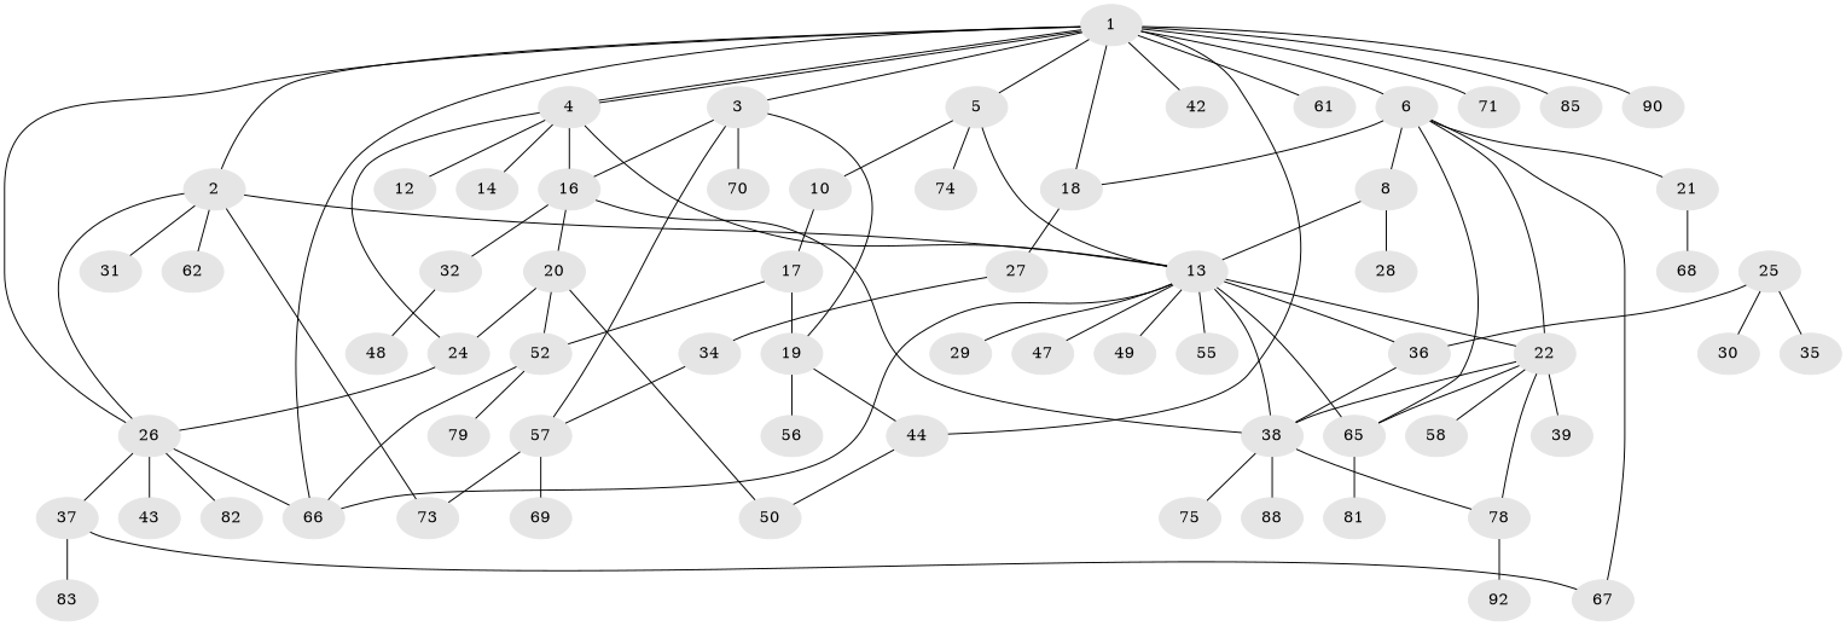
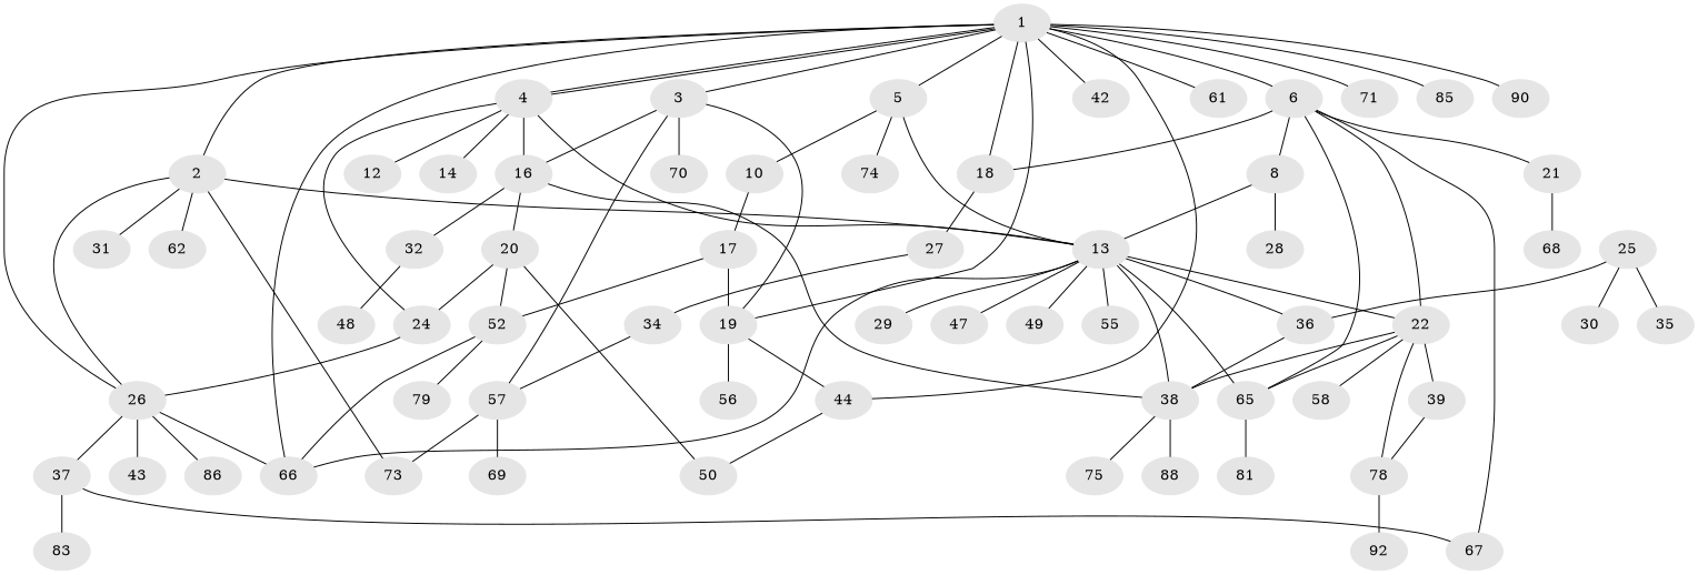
  graph {
    node [color=gray90 style=filled]
    1 [super="+89"]
    2 [super="+45"]
    3 [super="+7"]
    4 [super="+54"]
    5 [super="+15"]
    6 [super="+9"]
    18 [super="+51"]
    19 [super="+87"]
    26 [super="+46"]
    42
    44 [super="+72"]
    61
    66 [super="+86"]
    71
    85
    90
    13 [super="+41"]
    31
    62
    73
    16 [super="+29"]
    57 [super="+64"]
    70
    12
    14
    24 [super="+33"]
    10
    74
    8
    21
    22 [super="+77"]
    65 [super="+91"]
    67
    27 [super="+63"]
    56 [super="+76"]
    37
    43
-   82 [super="+93"]
+   82 [super="+93" label=86]
    50 [super="+60"]
    n40 [label=29]
    36
    38 [super="+40"]
    47
    49
    55
    25 [super="+53"]
    30
    35
    20 [super="+94"]
    32 [super="+84"]
    69
    17
    28
    68
    39
    58
    78
    81
    52 [super="+80"]
    75
    88
    48
    79
    34 [super="+59"]
    92
    83
    1 -- 2
    1 -- 3
    1 -- 4
    1 -- 4
    1 -- 5
    1 -- 6
    1 -- 18
+   1 -- 19
    1 -- 26
    1 -- 42
    1 -- 44
    1 -- 61
    1 -- 66
    1 -- 71
    1 -- 85
    1 -- 90
    2 -- 26
    2 -- 13
    2 -- 31
    2 -- 62
    2 -- 73
    3 -- 19
    3 -- 16
    3 -- 57
    3 -- 70
    4 -- 13
    4 -- 16
    4 -- 12
    4 -- 14
    4 -- 24
    5 -- 13
    5 -- 10
    5 -- 74
    6 -- 18
    6 -- 8
    6 -- 21
    6 -- 22
    6 -- 65
    6 -- 67
    18 -- 27
    19 -- 44
    19 -- 56
    26 -- 66
    26 -- 37
    26 -- 43
    26 -- 82
    44 -- 50
    13 -- 66
    13 -- 22
    13 -- 65
    13 -- n40
    13 -- 36
    13 -- 38
    13 -- 47
    13 -- 49
    13 -- 55
    16 -- 38
    16 -- 20
    16 -- 32
    57 -- 73
    57 -- 69
    24 -- 26
    10 -- 17
    8 -- 13
    8 -- 28
    21 -- 68
    22 -- 65
    22 -- 38
    22 -- 39
    22 -- 58
    22 -- 78
    65 -- 81
    27 -- 34
    37 -- 67
    37 -- 83
    36 -- 38
-   38 -- 78
+   39 -- 78
    38 -- 75
    38 -- 88
    25 -- 36
    25 -- 30
    25 -- 35
    20 -- 24
    20 -- 50
    20 -- 52
    32 -- 48
    17 -- 19
    17 -- 52
    78 -- 92
    52 -- 66
    52 -- 79
    34 -- 57
  }
